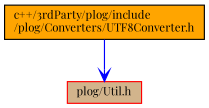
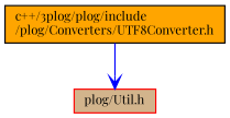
  digraph {
    fontname="Playfair Display"
    node [fontname="Playfair Display" fontsize=10 shape=record style=filled]
-   n1 [color=black fillcolor=orange fontcolor=black height=0.2 label="c++/3rdParty/plog/include\l/plog/Converters/UTF8Converter.h" width=0.4]
+   n1 [color=black fillcolor=orange fontcolor=black height=0.2 label="c++/3plog/plog/include\l/plog/Converters/UTF8Converter.h" width=0.4]
    n2 [color=red height=0.2 label="plog/Util.h" width=0.4 fillcolor=tan]
    n1 -> n2 [color=blue fontname="Playfair Display" fontsize=10 labelfontname=Helvetica labelfontsize=10 style=solid arrowhead=vee]
  }
